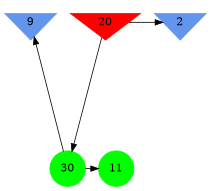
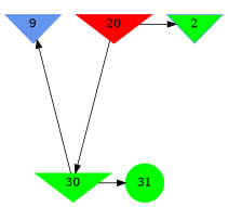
  digraph {
    ranksep=2.0
    node [color=cornflowerblue shape=invtriangle style=filled]
    n1 [label=9]
-   2
+   2 [fillcolor=green]
    20 [color=red]
-   30 [color=green shape=circle]
-   31 [color=green shape=circle label=11]
+   30 [color=green]
+   31 [color=green shape=circle]
    subgraph sub_1 {
      rank=same
      n1
      2
      20
    }
    subgraph sub_2 {
      rank=same
    }
    subgraph sub_3 {
      rank=same
      30
      31
    }
    20 -> 2
    20 -> 30
    30 -> n1
    30 -> 31
  }
